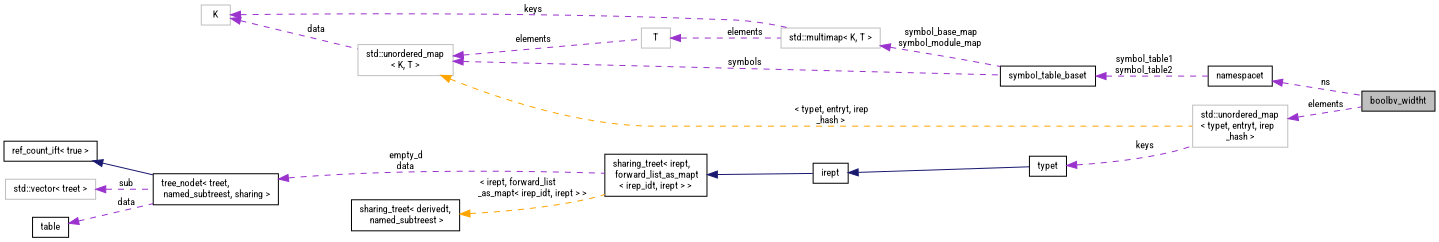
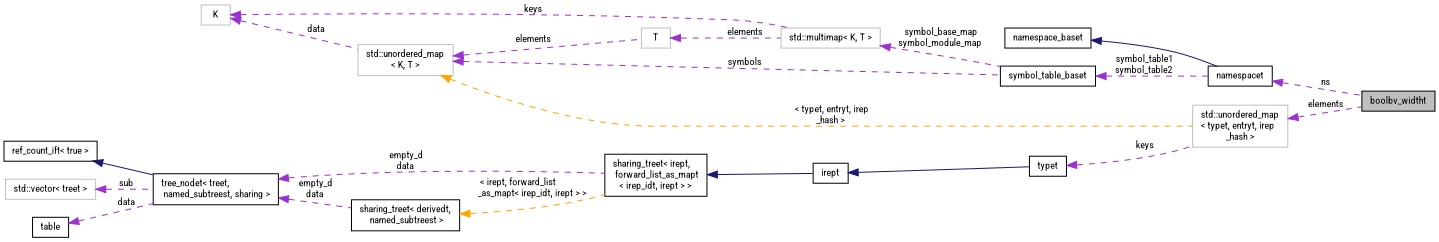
  digraph {
    fontname="Roboto Condensed"
    rankdir=LR
    node [color=black fontname="Roboto Condensed" fontsize=10 shape=record]
    edge [color=darkorchid3 dir=back fontname="Roboto Condensed" fontsize=10 labelfontname=Helvetica labelfontsize=10 style=dashed]
    n1 [fillcolor=grey75 fontcolor=black height=0.2 label=boolbv_widtht style=filled width=0.4]
    n2 [height=0.2 label=namespacet width=0.4]
+   n3 [height=0.2 label=namespace_baset width=0.4]
    n4 [height=0.2 label=symbol_table_baset width=0.4]
    n5 [color=grey75 height=0.2 label="std::multimap\< K, T \>" width=0.4]
    n6 [color=grey75 height=0.2 label=K width=0.4]
    n7 [color=grey75 height=0.2 label="std::unordered_map\l\< K, T \>" width=0.4]
    n8 [color=grey75 height=0.2 label=T width=0.4]
    n9 [color=grey75 height=0.2 label="std::unordered_map\l\< typet, entryt, irep\l_hash \>" width=0.4]
    n10 [height=0.2 label=typet width=0.4]
    n11 [height=0.2 label=irept width=0.4]
    n12 [height=0.2 label="sharing_treet\< irept,\l forward_list_as_mapt\l\< irep_idt, irept \> \>" width=0.4]
    n13 [height=0.2 label="tree_nodet\< treet,\l named_subtreest, sharing \>" width=0.4]
    n14 [height=0.2 label="sharing_treet\< derivedt,\l named_subtreest \>" width=0.4]
    n15 [height=0.2 label="ref_count_ift\< true \>" width=0.4]
    n16 [color=grey75 height=0.2 label="std::vector\< treet \>" width=0.4]
    n17 [height=0.2 label=table width=0.4]
    n2 -> n1 [label=" ns"]
+   n3 -> n2 [color=midnightblue style=solid]
    n4 -> n2 [label=" symbol_table1\nsymbol_table2"]
    n5 -> n4 [label=" symbol_base_map\nsymbol_module_map"]
    n6 -> n5 [label=" keys"]
    n6 -> n7 [label=" data"]
    n7 -> n4 [label=" symbols"]
    n7 -> n8 [label=" elements"]
    n7 -> n9 [color=orange label=" \< typet, entryt, irep\l_hash \>"]
    n8 -> n5 [label=" elements"]
    n9 -> n1 [label=" elements"]
    n10 -> n9 [label=" keys"]
    n11 -> n10 [color=midnightblue style=solid]
    n12 -> n11 [color=midnightblue style=solid]
    n13 -> n12 [label=" empty_d\ndata"]
+   n13 -> n14 [label=" empty_d\ndata"]
    n14 -> n12 [color=orange label=" \< irept, forward_list\l_as_mapt\< irep_idt, irept \> \>"]
    n15 -> n13 [color=midnightblue style=solid]
    n16 -> n13 [label=" sub"]
    n17 -> n13 [label=" data"]
  }
